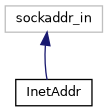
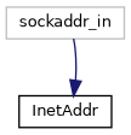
  digraph {
    rankdir=TB
    node [fillcolor=white fontname=Helvetica fontsize=10 shape=record style=filled]
    n1 [color=grey75 height=0.2 label=sockaddr_in width=0.4]
    n2 [color=black height=0.2 label=InetAddr width=0.4]
-   n1 -> n2 [color=midnightblue dir=back fontname=Helvetica fontsize=10 labelfontname=Helvetica labelfontsize=10 style=solid]
+   n2 -> n1 [color=midnightblue dir=back fontname=Helvetica fontsize=10 labelfontname=Helvetica labelfontsize=10 style=solid]
  }
